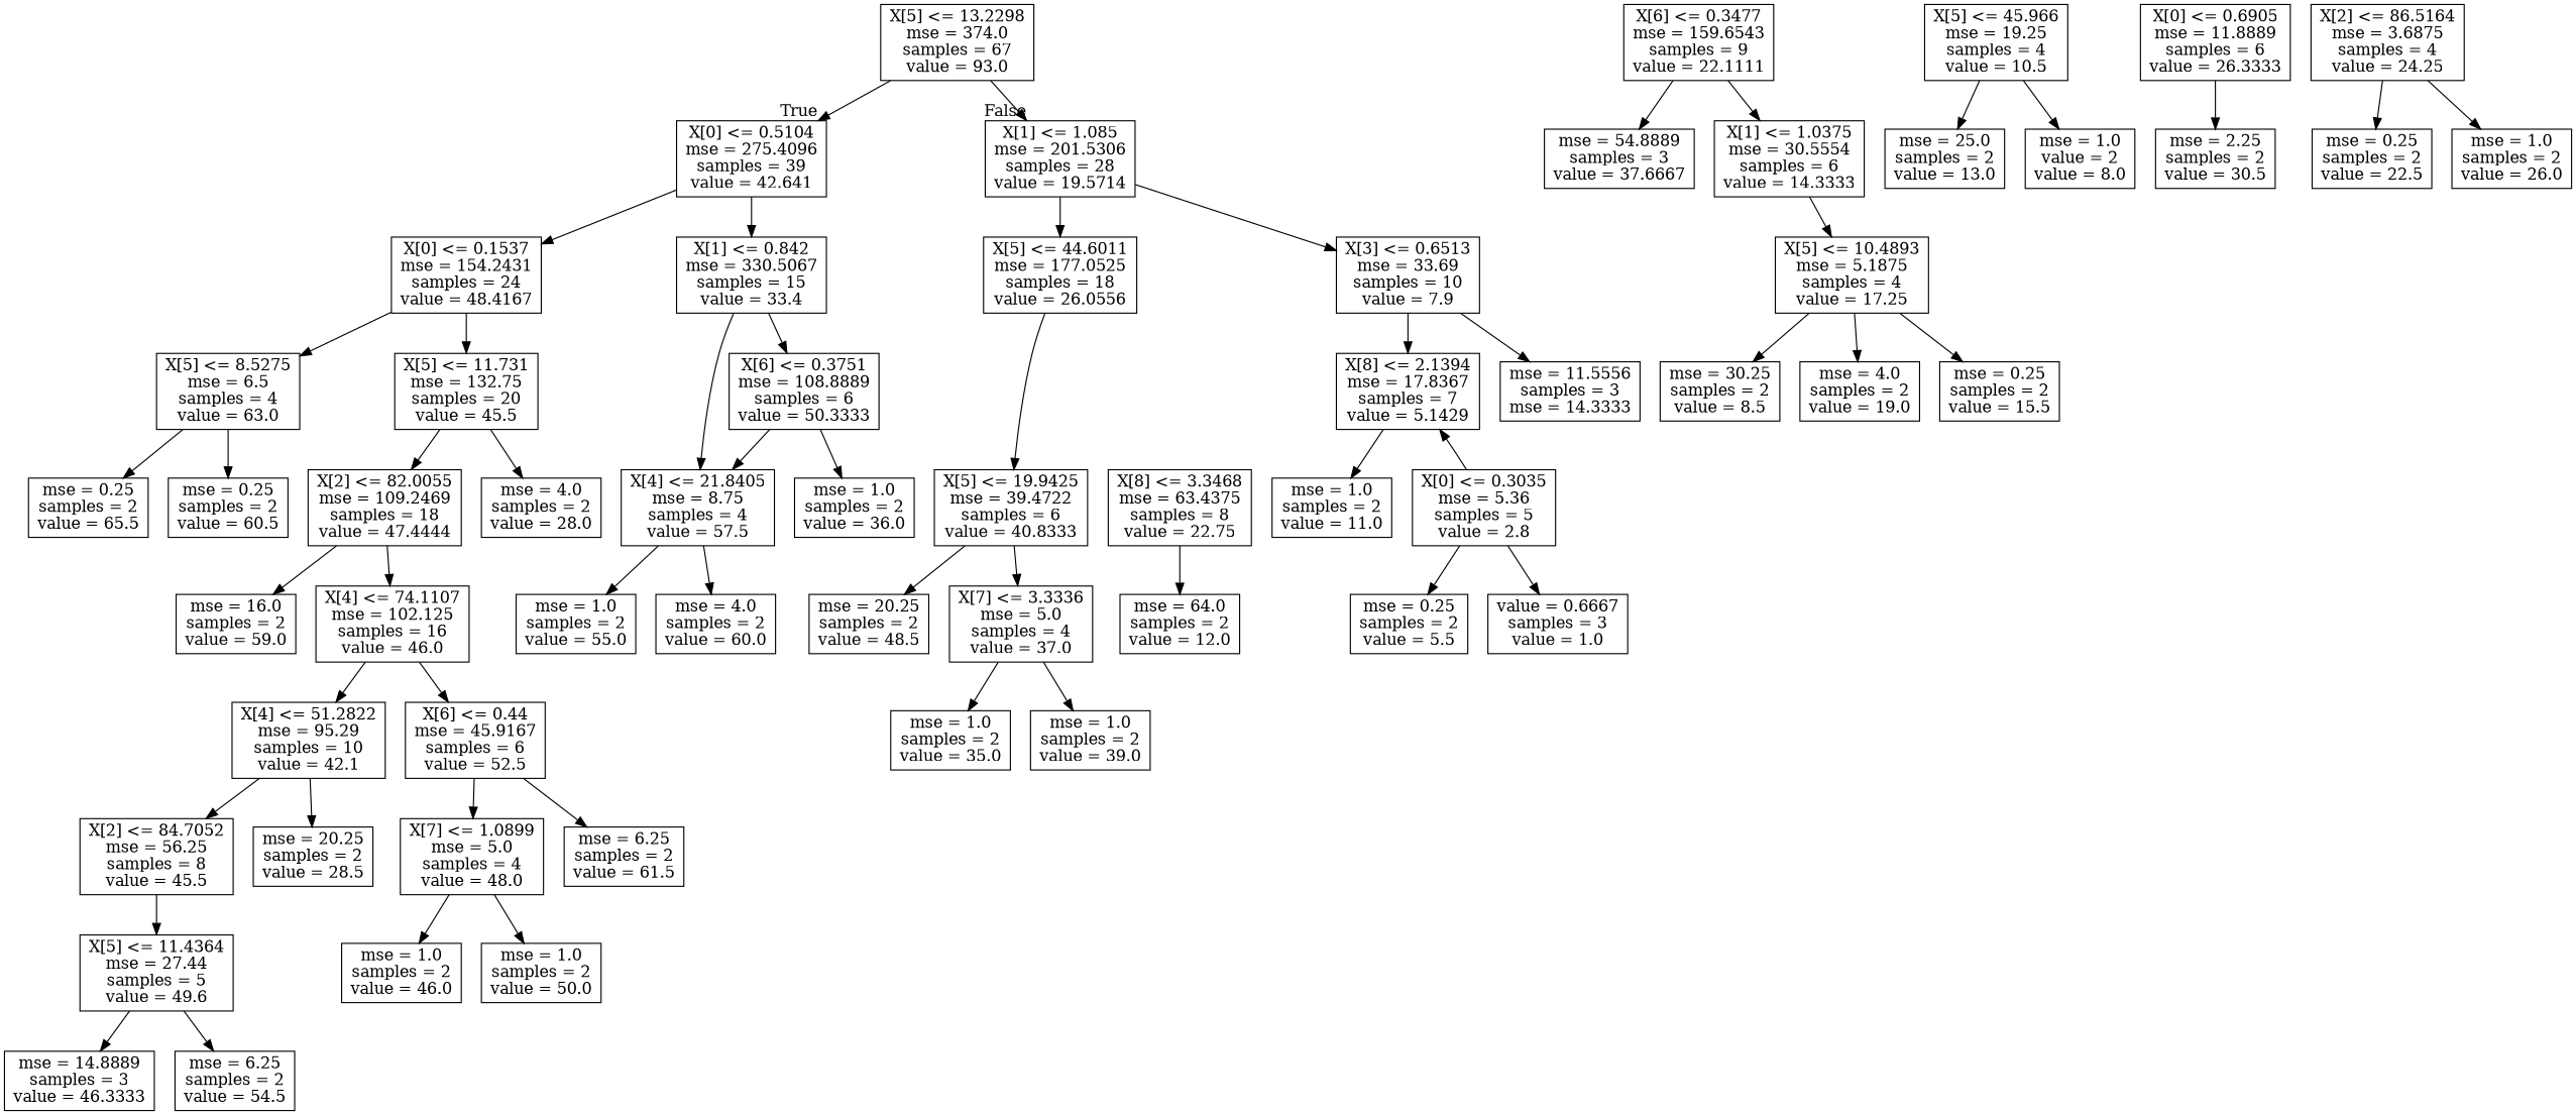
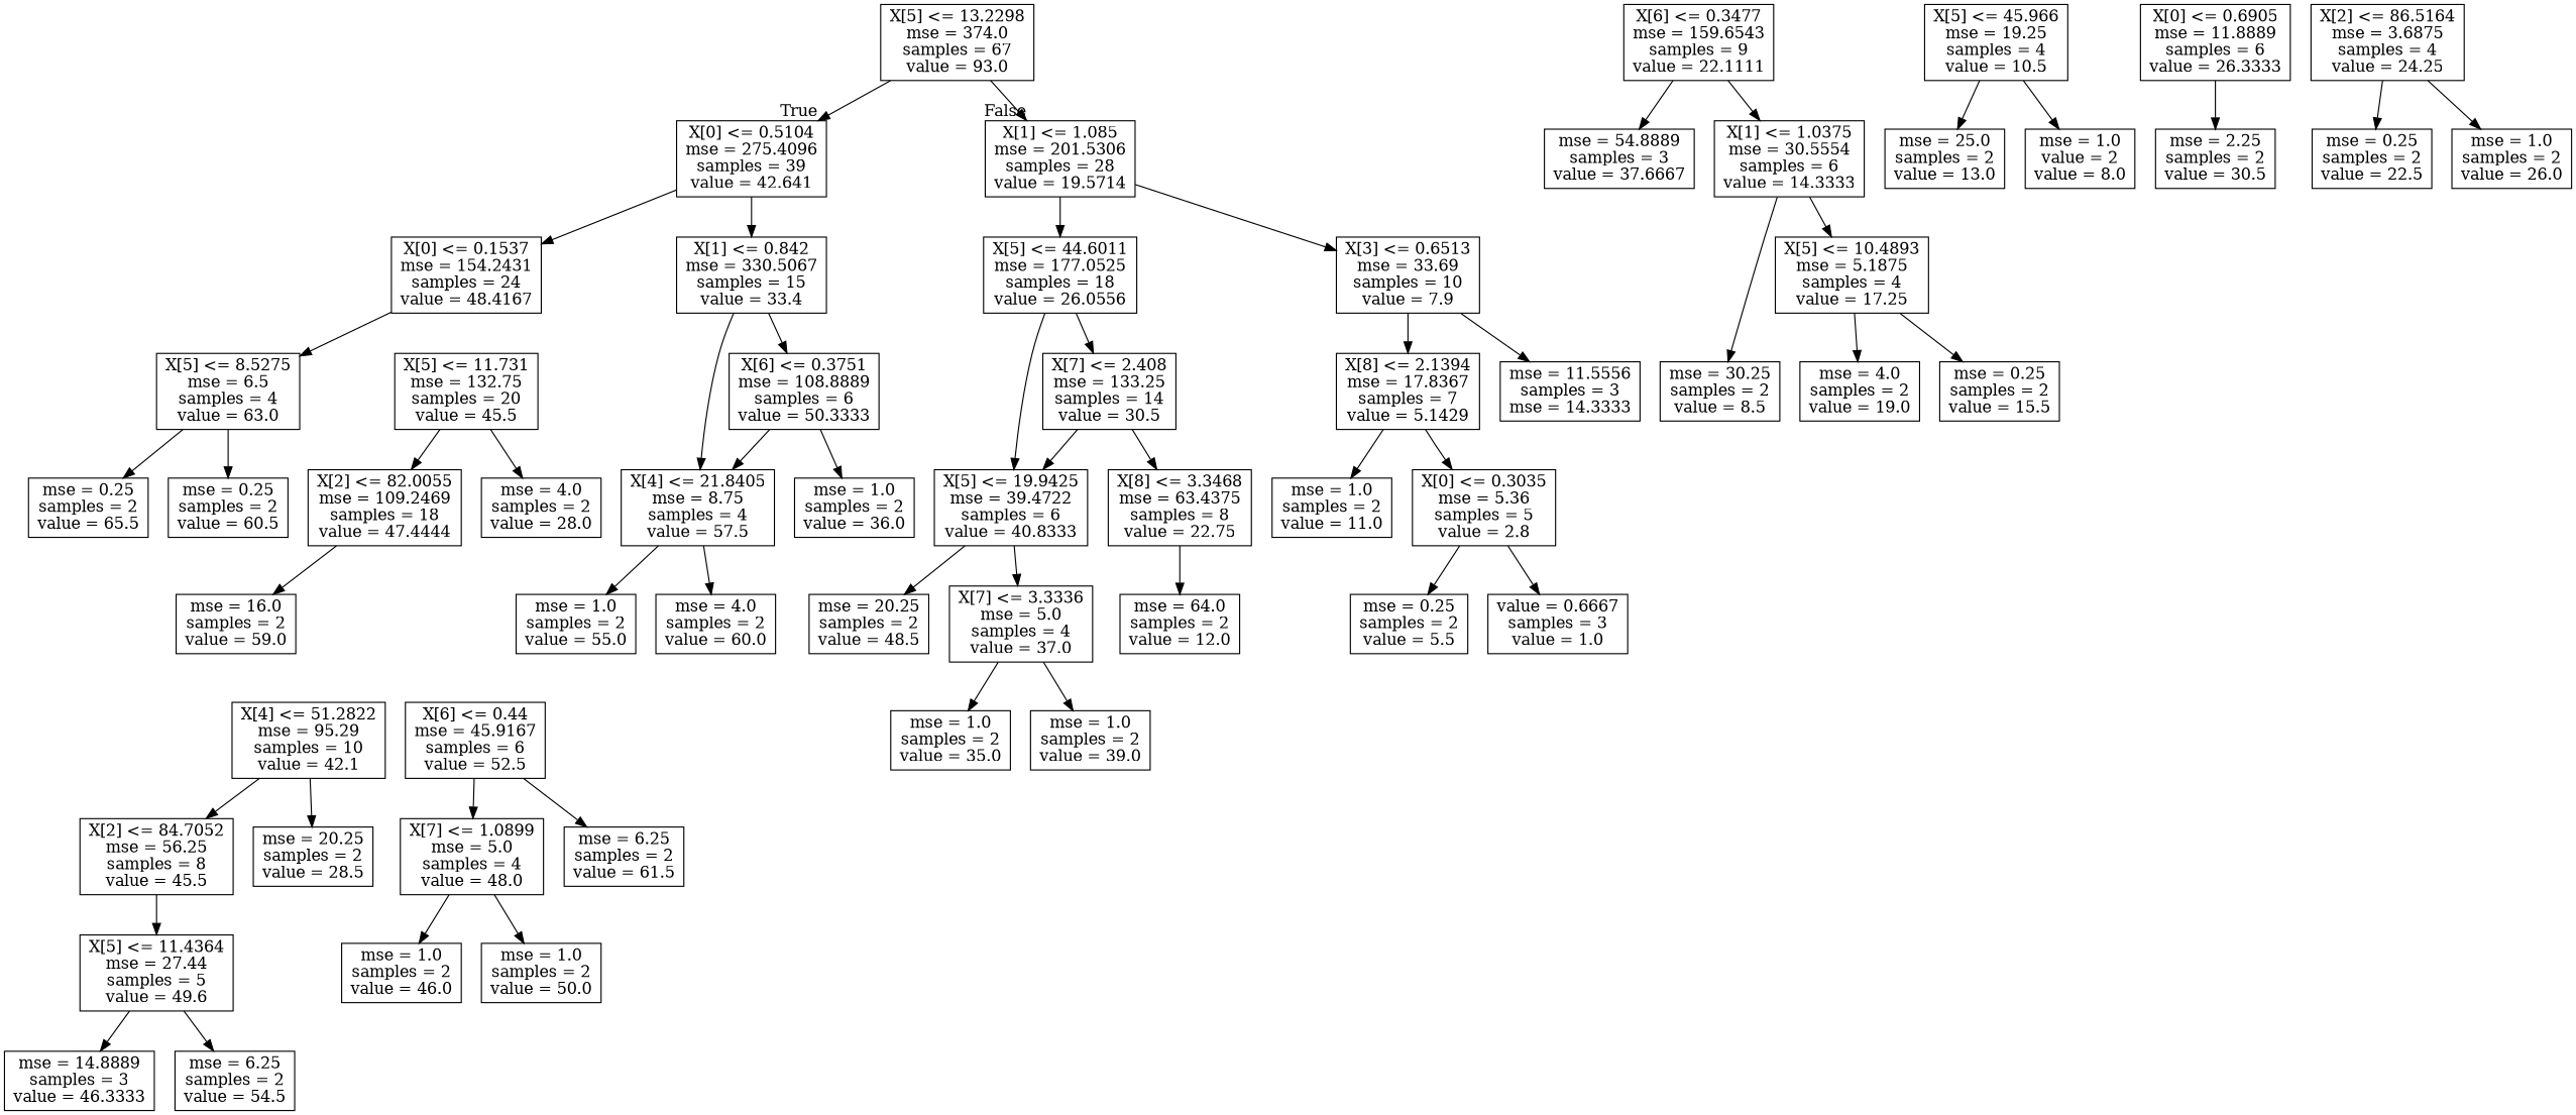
  digraph {
    node [shape=box]
    n1 [label="X[5] <= 13.2298\nmse = 374.0\nsamples = 67\nvalue = 93.0"]
    n2 [label="X[0] <= 0.5104\nmse = 275.4096\nsamples = 39\nvalue = 42.641"]
    n3 [label="X[1] <= 1.085\nmse = 201.5306\nsamples = 28\nvalue = 19.5714"]
    n4 [label="X[0] <= 0.1537\nmse = 154.2431\nsamples = 24\nvalue = 48.4167"]
    n5 [label="X[1] <= 0.842\nmse = 330.5067\nsamples = 15\nvalue = 33.4"]
    n6 [label="X[5] <= 44.6011\nmse = 177.0525\nsamples = 18\nvalue = 26.0556"]
    n7 [label="X[3] <= 0.6513\nmse = 33.69\nsamples = 10\nvalue = 7.9"]
    n8 [label="X[5] <= 8.5275\nmse = 6.5\nsamples = 4\nvalue = 63.0"]
    n9 [label="X[5] <= 11.731\nmse = 132.75\nsamples = 20\nvalue = 45.5"]
    n10 [label="X[6] <= 0.3751\nmse = 108.8889\nsamples = 6\nvalue = 50.3333"]
    n11 [label="X[4] <= 21.8405\nmse = 8.75\nsamples = 4\nvalue = 57.5"]
    n12 [label="mse = 0.25\nsamples = 2\nvalue = 65.5"]
    n13 [label="mse = 0.25\nsamples = 2\nvalue = 60.5"]
    n14 [label="X[2] <= 82.0055\nmse = 109.2469\nsamples = 18\nvalue = 47.4444"]
    n15 [label="mse = 4.0\nsamples = 2\nvalue = 28.0"]
    n16 [label="mse = 16.0\nsamples = 2\nvalue = 59.0"]
-   n17 [label="X[4] <= 74.1107\nmse = 102.125\nsamples = 16\nvalue = 46.0"]
    n18 [label="X[4] <= 51.2822\nmse = 95.29\nsamples = 10\nvalue = 42.1"]
    n19 [label="X[6] <= 0.44\nmse = 45.9167\nsamples = 6\nvalue = 52.5"]
    n20 [label="X[2] <= 84.7052\nmse = 56.25\nsamples = 8\nvalue = 45.5"]
    n21 [label="mse = 20.25\nsamples = 2\nvalue = 28.5"]
    n22 [label="X[7] <= 1.0899\nmse = 5.0\nsamples = 4\nvalue = 48.0"]
    n23 [label="mse = 6.25\nsamples = 2\nvalue = 61.5"]
    n24 [label="X[5] <= 11.4364\nmse = 27.44\nsamples = 5\nvalue = 49.6"]
    n25 [label="mse = 14.8889\nsamples = 3\nvalue = 46.3333"]
    n26 [label="mse = 6.25\nsamples = 2\nvalue = 54.5"]
    n27 [label="mse = 1.0\nsamples = 2\nvalue = 46.0"]
    n28 [label="mse = 1.0\nsamples = 2\nvalue = 50.0"]
    n29 [label="mse = 1.0\nsamples = 2\nvalue = 36.0"]
    n30 [label="X[6] <= 0.3477\nmse = 159.6543\nsamples = 9\nvalue = 22.1111"]
    n31 [label="mse = 54.8889\nsamples = 3\nvalue = 37.6667"]
    n32 [label="X[1] <= 1.0375\nmse = 30.5554\nsamples = 6\nvalue = 14.3333"]
    n33 [label="mse = 1.0\nsamples = 2\nvalue = 55.0"]
    n34 [label="mse = 4.0\nsamples = 2\nvalue = 60.0"]
    n35 [label="X[5] <= 10.4893\nmse = 5.1875\nsamples = 4\nvalue = 17.25"]
    n36 [label="mse = 30.25\nsamples = 2\nvalue = 8.5"]
    n37 [label="mse = 4.0\nsamples = 2\nvalue = 19.0"]
    n38 [label="mse = 0.25\nsamples = 2\nvalue = 15.5"]
+   n39 [label="X[7] <= 2.408\nmse = 133.25\nsamples = 14\nvalue = 30.5"]
    n40 [label="X[5] <= 19.9425\nmse = 39.4722\nsamples = 6\nvalue = 40.8333"]
    n41 [label="X[8] <= 2.1394\nmse = 17.8367\nsamples = 7\nvalue = 5.1429"]
    n42 [label="mse = 11.5556\nsamples = 3\nmse = 14.3333"]
    n43 [label="X[8] <= 3.3468\nmse = 63.4375\nsamples = 8\nvalue = 22.75"]
    n44 [label="X[5] <= 45.966\nmse = 19.25\nsamples = 4\nvalue = 10.5"]
    n45 [label="mse = 25.0\nsamples = 2\nvalue = 13.0"]
    n46 [label="mse = 1.0\nvalue = 2\nvalue = 8.0"]
    n47 [label="mse = 64.0\nsamples = 2\nvalue = 12.0"]
    n48 [label="mse = 20.25\nsamples = 2\nvalue = 48.5"]
    n49 [label="X[7] <= 3.3336\nmse = 5.0\nsamples = 4\nvalue = 37.0"]
    n50 [label="X[0] <= 0.6905\nmse = 11.8889\nsamples = 6\nvalue = 26.3333"]
    n51 [label="mse = 2.25\nsamples = 2\nvalue = 30.5"]
    n52 [label="X[2] <= 86.5164\nmse = 3.6875\nsamples = 4\nvalue = 24.25"]
    n53 [label="mse = 0.25\nsamples = 2\nvalue = 22.5"]
    n54 [label="mse = 1.0\nsamples = 2\nvalue = 26.0"]
    n55 [label="mse = 1.0\nsamples = 2\nvalue = 35.0"]
    n56 [label="mse = 1.0\nsamples = 2\nvalue = 39.0"]
    n57 [label="mse = 1.0\nsamples = 2\nvalue = 11.0"]
    n58 [label="X[0] <= 0.3035\nmse = 5.36\nsamples = 5\nvalue = 2.8"]
    n59 [label="mse = 0.25\nsamples = 2\nvalue = 5.5"]
    n60 [label="value = 0.6667\nsamples = 3\nvalue = 1.0"]
    n1 -> n2 [headlabel=True labelangle=45 labeldistance=2.5]
    n1 -> n3 [headlabel=False labelangle=-45 labeldistance=2.5]
    n2 -> n4
    n2 -> n5
    n3 -> n6
    n3 -> n7
    n4 -> n8
-   n4 -> n9
    n5 -> n10
    n5 -> n11
+   n6 -> n39
    n6 -> n40
    n7 -> n41
    n7 -> n42
    n8 -> n12
    n8 -> n13
    n9 -> n14
    n9 -> n15
    n10 -> n11
    n10 -> n29
    n11 -> n33
    n11 -> n34
    n14 -> n16
-   n14 -> n17
-   n17 -> n18
-   n17 -> n19
    n18 -> n20
    n18 -> n21
    n19 -> n22
    n19 -> n23
    n20 -> n24
    n22 -> n27
    n22 -> n28
    n24 -> n25
    n24 -> n26
    n30 -> n31
    n30 -> n32
    n32 -> n35
-   n35 -> n36
+   n32 -> n36
    n35 -> n37
    n35 -> n38
+   n39 -> n40
+   n39 -> n43
    n40 -> n48
    n40 -> n49
    n41 -> n57
-   n58 -> n41
+   n41 -> n58
    n43 -> n47
    n44 -> n45
    n44 -> n46
    n49 -> n55
    n49 -> n56
    n50 -> n51
    n52 -> n53
    n52 -> n54
    n58 -> n59
    n58 -> n60
  }
